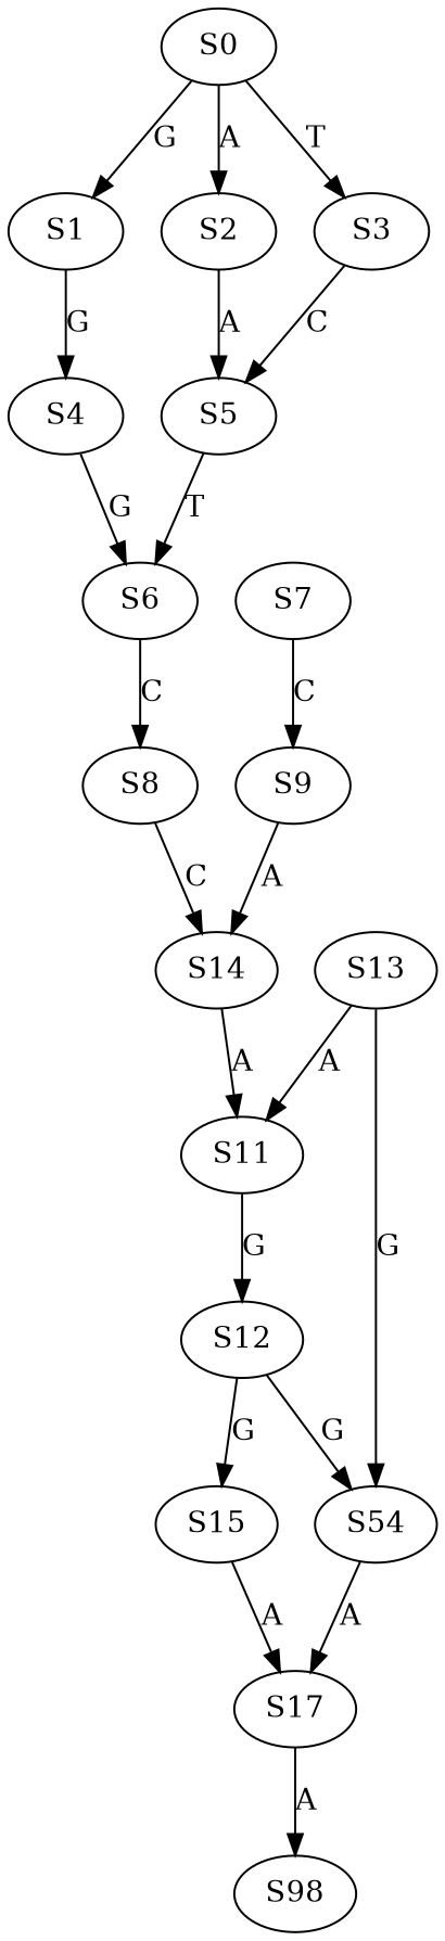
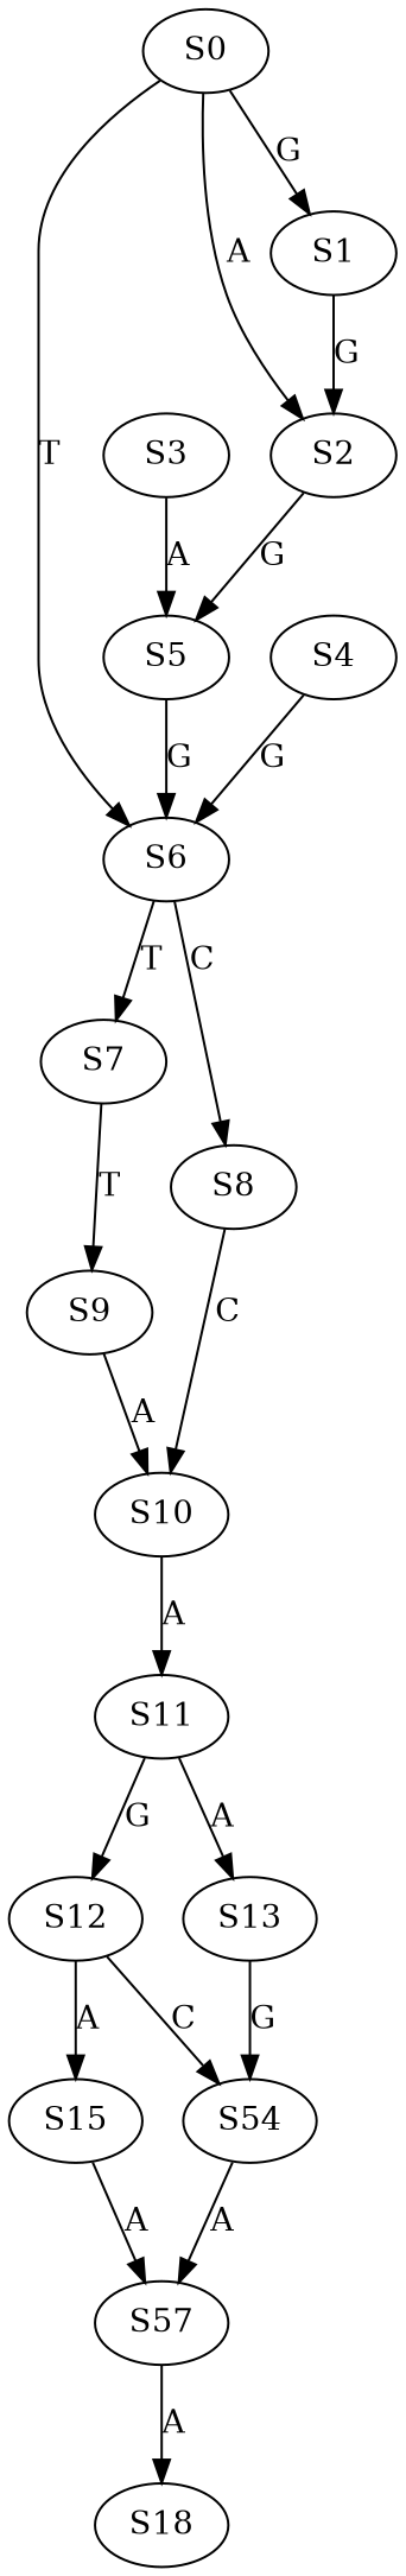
  strict digraph {
    S0
    S1
    S2
    S3
    S4
    S5
    S6
    S7
    S8
    S9
-   S10 [label=S14]
+   S10
    S11
    S12
    S13
    n15 [label=S54]
    S15
-   S17
-   S18 [label=S98]
+   S17 [label=S57]
+   S18
    S0 -> S1 [label=G]
    S0 -> S2 [label=A]
-   S0 -> S3 [label=T]
-   S1 -> S4 [label=G]
-   S2 -> S5 [label=A]
-   S3 -> S5 [label=C]
+   S0 -> S6 [label=T]
+   S1 -> S2 [label=G]
+   S2 -> S5 [label=G]
+   S3 -> S5 [label=A]
    S4 -> S6 [label=G]
-   S5 -> S6 [label=T]
+   S5 -> S6 [label=G]
+   S6 -> S7 [label=T]
    S6 -> S8 [label=C]
-   S7 -> S9 [label=C]
+   S7 -> S9 [label=T]
    S8 -> S10 [label=C]
    S9 -> S10 [label=A]
    S10 -> S11 [label=A]
    S11 -> S12 [label=G]
-   S13 -> S11 [label=A]
-   S12 -> n15 [label=G]
-   S12 -> S15 [label=G]
+   S11 -> S13 [label=A]
+   S12 -> n15 [label=C]
+   S12 -> S15 [label=A]
    S13 -> n15 [label=G]
    n15 -> S17 [label=A]
    S15 -> S17 [label=A]
    S17 -> S18 [label=A]
  }
